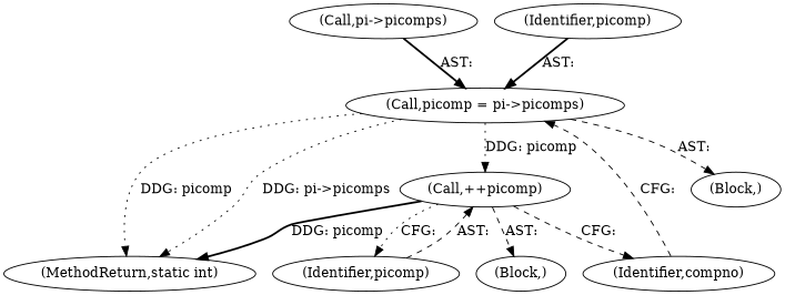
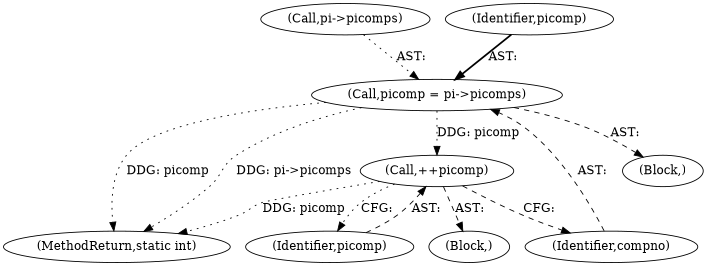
  digraph {
    edge [style=dashed]
    n1 [label="(Call,picomp = pi->picomps)"]
    n2 [label="(Call,++picomp)"]
    n3 [label="(Block,)"]
    n4 [label="(MethodReturn,static int)"]
    n5 [label="(Identifier,picomp)"]
    n6 [label="(Block,)"]
    n7 [label="(Identifier,compno)"]
    n8 [label="(Call,pi->picomps)"]
    n9 [label="(Identifier,picomp)"]
    n1 -> n2 [label="DDG: picomp" style=dotted]
    n1 -> n3 [label="AST: "]
    n1 -> n4 [label="DDG: picomp" style=dotted]
    n1 -> n4 [label="DDG: pi->picomps" style=dotted]
-   n2 -> n4 [label="DDG: picomp" style=bold]
+   n2 -> n4 [label="DDG: picomp" style=dotted]
    n2 -> n5 [label="CFG: " style=dotted]
    n2 -> n6 [label="AST: "]
    n2 -> n7 [label="CFG: "]
    n5 -> n2 [label="AST: "]
-   n7 -> n1 [label="CFG: "]
-   n8 -> n1 [label="AST: " style=bold]
+   n7 -> n1 [label="AST: "]
+   n8 -> n1 [label="AST: " style=dotted]
    n9 -> n1 [label="AST: " style=bold]
  }
